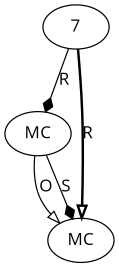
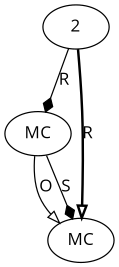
  digraph {
    fontname="Open Sans"
    node [l=269 t=File fontname="Open Sans"]
    edge [style=solid arrowhead=onormal fontname="Open Sans"]
    n1 [label=MC s="exists()"]
    n2 [label=MC s="lastModified()"]
-   2 [n=f label=7 l=""]
+   2 [n=f l=""]
    n1 -> n2 [label=O]
    n1 -> n2 [label=S arrowhead=diamond]
    2 -> n1 [label=R arrowhead=diamond]
    2 -> n2 [label=R style=bold]
  }
